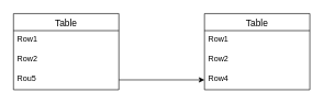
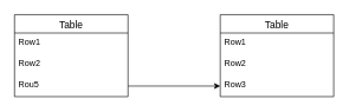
  <mxCell id="0" />
  <mxCell id="1" parent="0" />
  <mxCell id="2" value="Table" style="swimlane;fontStyle=0;childLayout=stackLayout;horizontal=1;startSize=26;horizontalStack=0;resizeParent=1;resizeParentMax=0;resizeLast=0;collapsible=1;marginBottom=0;align=center;fontSize=14;shadow=0;" vertex="1" parent="1"><mxGeometry x="20" y="20" width="160" height="116" as="geometry" /></mxCell>
  <mxCell id="3" value="Row1" style="text;strokeColor=none;fillColor=none;spacingLeft=4;spacingRight=4;overflow=hidden;rotatable=0;points=[[0,0.5],[1,0.5]];portConstraint=eastwest;fontSize=12;" vertex="1" parent="2"><mxGeometry y="26" width="160" height="30" as="geometry" /></mxCell>
  <mxCell id="4" value="Row2" style="text;strokeColor=none;fillColor=none;spacingLeft=4;spacingRight=4;overflow=hidden;rotatable=0;points=[[0,0.5],[1,0.5]];portConstraint=eastwest;fontSize=12;" vertex="1" parent="2"><mxGeometry y="56" width="160" height="30" as="geometry" /></mxCell>
  <mxCell id="5" value="Rou5" style="text;strokeColor=none;fillColor=none;spacingLeft=4;spacingRight=4;overflow=hidden;rotatable=0;points=[[0,0.5],[1,0.5]];portConstraint=eastwest;fontSize=12;" vertex="1" parent="2"><mxGeometry y="86" width="160" height="30" as="geometry" /></mxCell>
  <mxCell id="6" value="Table" style="swimlane;fontStyle=0;childLayout=stackLayout;horizontal=1;startSize=26;horizontalStack=0;resizeParent=1;resizeParentMax=0;resizeLast=0;collapsible=1;marginBottom=0;align=center;fontSize=14;" vertex="1" parent="1"><mxGeometry x="310" y="20" width="160" height="116" as="geometry" /></mxCell>
  <mxCell id="7" value="Row1" style="text;strokeColor=none;fillColor=none;spacingLeft=4;spacingRight=4;overflow=hidden;rotatable=0;points=[[0,0.5],[1,0.5]];portConstraint=eastwest;fontSize=12;" vertex="1" parent="6"><mxGeometry y="26" width="160" height="30" as="geometry" /></mxCell>
  <mxCell id="8" value="Row2" style="text;strokeColor=none;fillColor=none;spacingLeft=4;spacingRight=4;overflow=hidden;rotatable=0;points=[[0,0.5],[1,0.5]];portConstraint=eastwest;fontSize=12;" vertex="1" parent="6"><mxGeometry y="56" width="160" height="30" as="geometry" /></mxCell>
- <mxCell id="9" value="Row4" style="text;strokeColor=none;fillColor=none;spacingLeft=4;spacingRight=4;overflow=hidden;rotatable=0;points=[[0,0.5],[1,0.5]];portConstraint=eastwest;fontSize=12;" vertex="1" parent="6"><mxGeometry y="86" width="160" height="30" as="geometry" /></mxCell>
+ <mxCell id="9" value="Row3" style="text;strokeColor=none;fillColor=none;spacingLeft=4;spacingRight=4;overflow=hidden;rotatable=0;points=[[0,0.5],[1,0.5]];portConstraint=eastwest;fontSize=12;" vertex="1" parent="6"><mxGeometry y="86" width="160" height="30" as="geometry" /></mxCell>
  <mxCell id="10" style="edgeStyle=orthogonalEdgeStyle;rounded=0;orthogonalLoop=1;jettySize=auto;html=1;exitX=1;exitY=0.5;exitDx=0;exitDy=0;" edge="1" parent="1" source="5" target="9"><mxGeometry relative="1" as="geometry" /></mxCell>
